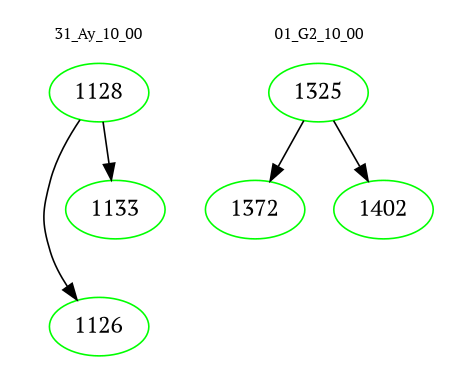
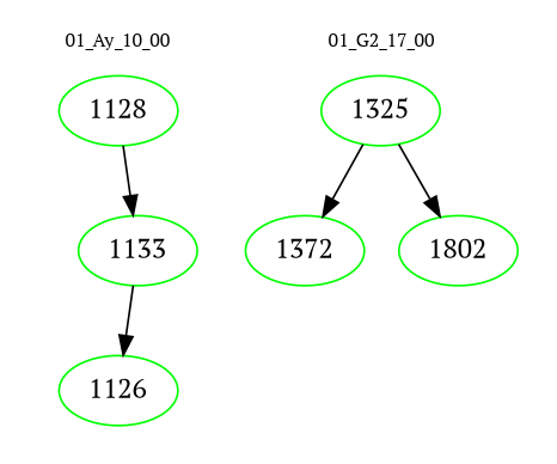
  digraph {
    fontname="PT Serif"
    node [color=green fontname="PT Serif"]
    edge [color=black fontname="PT Serif"]
    n1 [label=1128]
    n2 [label=1126]
    n3 [label=1133]
    n4 [label=1325]
    n5 [label=1372]
-   n6 [label=1402]
+   n6 [label=1802]
    subgraph cluster_1 {
      color=white
      fontsize=10
-     label="31_Ay_10_00"
+     label="01_Ay_10_00"
      n1
      n2
      n3
    }
    subgraph cluster_2 {
      color=white
      fontsize=10
-     label="01_G2_10_00"
+     label="01_G2_17_00"
      n4
      n5
      n6
    }
-   n1 -> n2
+   n3 -> n2
    n1 -> n3
    n4 -> n5
    n4 -> n6
  }
